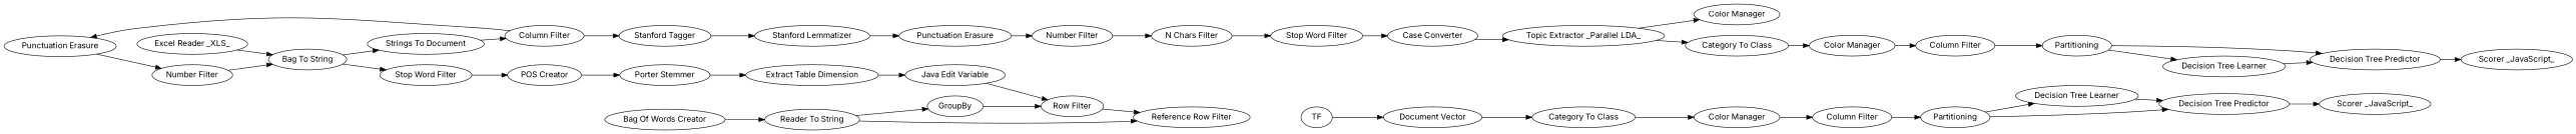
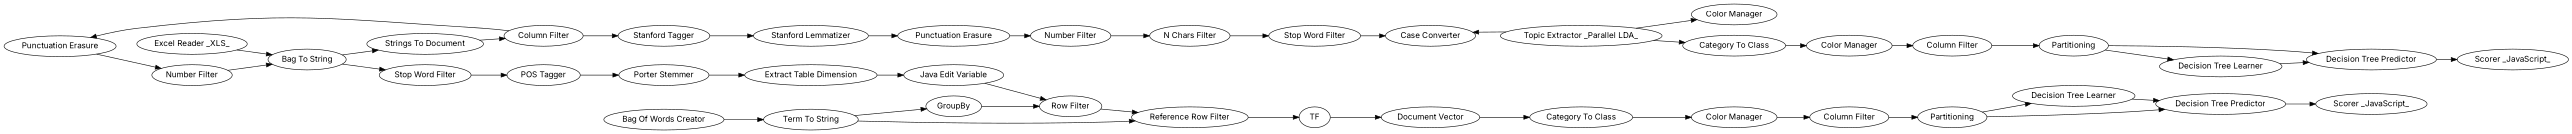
  digraph {
    fontname=Inter
    rankdir=LR
    node [fontname=Inter]
    edge [fontname=Inter]
    n1 [label="Punctuation Erasure"]
    n2 [label="Number Filter"]
    n3 [label="Bag To String"]
    n4 [label="Strings To Document"]
    n5 [label="Stop Word Filter"]
    n6 [label="Case Converter"]
    n7 [label="Topic Extractor _Parallel LDA_"]
    n8 [label="Category To Class"]
    n9 [label="Color Manager"]
    n10 [label="Color Manager"]
    n11 [label="Column Filter"]
-   n12 [label="POS Creator"]
+   n12 [label="POS Tagger"]
    n13 [label="Stanford Tagger"]
    n14 [label="N Chars Filter"]
    n15 [label="Stop Word Filter"]
    n16 [label="Column Filter"]
    n17 [label="Porter Stemmer"]
    n18 [label="Extract Table Dimension"]
    n19 [label="Java Edit Variable"]
    n20 [label="Row Filter"]
    n21 [label="Reference Row Filter"]
    n22 [label=TF]
    n23 [label=Partitioning]
    n24 [label="Decision Tree Predictor"]
    n25 [label="Decision Tree Learner"]
    n26 [label="Scorer _JavaScript_"]
    n27 [label="Document Vector"]
    n28 [label="Category To Class"]
    n29 [label="Decision Tree Learner"]
    n30 [label="Decision Tree Predictor"]
    n31 [label="Scorer _JavaScript_"]
    n32 [label="Stanford Lemmatizer"]
    n33 [label="Punctuation Erasure"]
-   n34 [label="Reader To String"]
+   n34 [label="Term To String"]
    n35 [label=GroupBy]
    n36 [label="Number Filter"]
    n37 [label="Color Manager"]
    n38 [label="Column Filter"]
    n39 [label="Excel Reader _XLS_"]
    n40 [label=Partitioning]
    n41 [label="Bag Of Words Creator"]
    n1 -> n2
    n2 -> n3
    n3 -> n4
    n3 -> n5
    n4 -> n11
    n5 -> n12
-   n6 -> n7
+   n7 -> n6
    n7 -> n8
    n7 -> n9
    n8 -> n10
    n10 -> n16
    n11 -> n1
    n11 -> n13
    n12 -> n17
    n13 -> n32
    n14 -> n15
    n15 -> n6
    n16 -> n40
    n17 -> n18
    n18 -> n19
    n19 -> n20
    n20 -> n21
+   n21 -> n22
    n22 -> n27
    n23 -> n24
    n23 -> n25
    n24 -> n26
    n25 -> n24
    n27 -> n28
    n28 -> n37
    n29 -> n30
    n30 -> n31
    n32 -> n33
    n33 -> n36
    n34 -> n21
    n34 -> n35
    n35 -> n20
    n36 -> n14
    n37 -> n38
    n38 -> n23
    n39 -> n3
    n40 -> n29
    n40 -> n30
    n41 -> n34
  }
